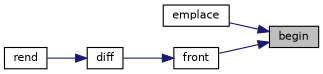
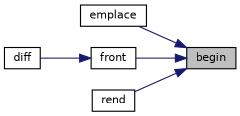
  digraph {
    rankdir=RL
    node [color=black fillcolor=white fontname=Helvetica fontsize=10 shape=record style=filled]
    edge [color=midnightblue dir=back fontname=Helvetica fontsize=10 labelfontname=Helvetica labelfontsize=10 style=solid]
    n1 [fillcolor=grey75 fontcolor=black height=0.2 label=begin width=0.4]
    n2 [height=0.2 label=emplace width=0.4]
    n3 [height=0.2 label=front width=0.4]
    n4 [height=0.2 label=rend width=0.4]
    n5 [height=0.2 label=diff width=0.4]
    n1 -> n2
    n1 -> n3
-   n5 -> n4
+   n1 -> n4
    n3 -> n5
  }
